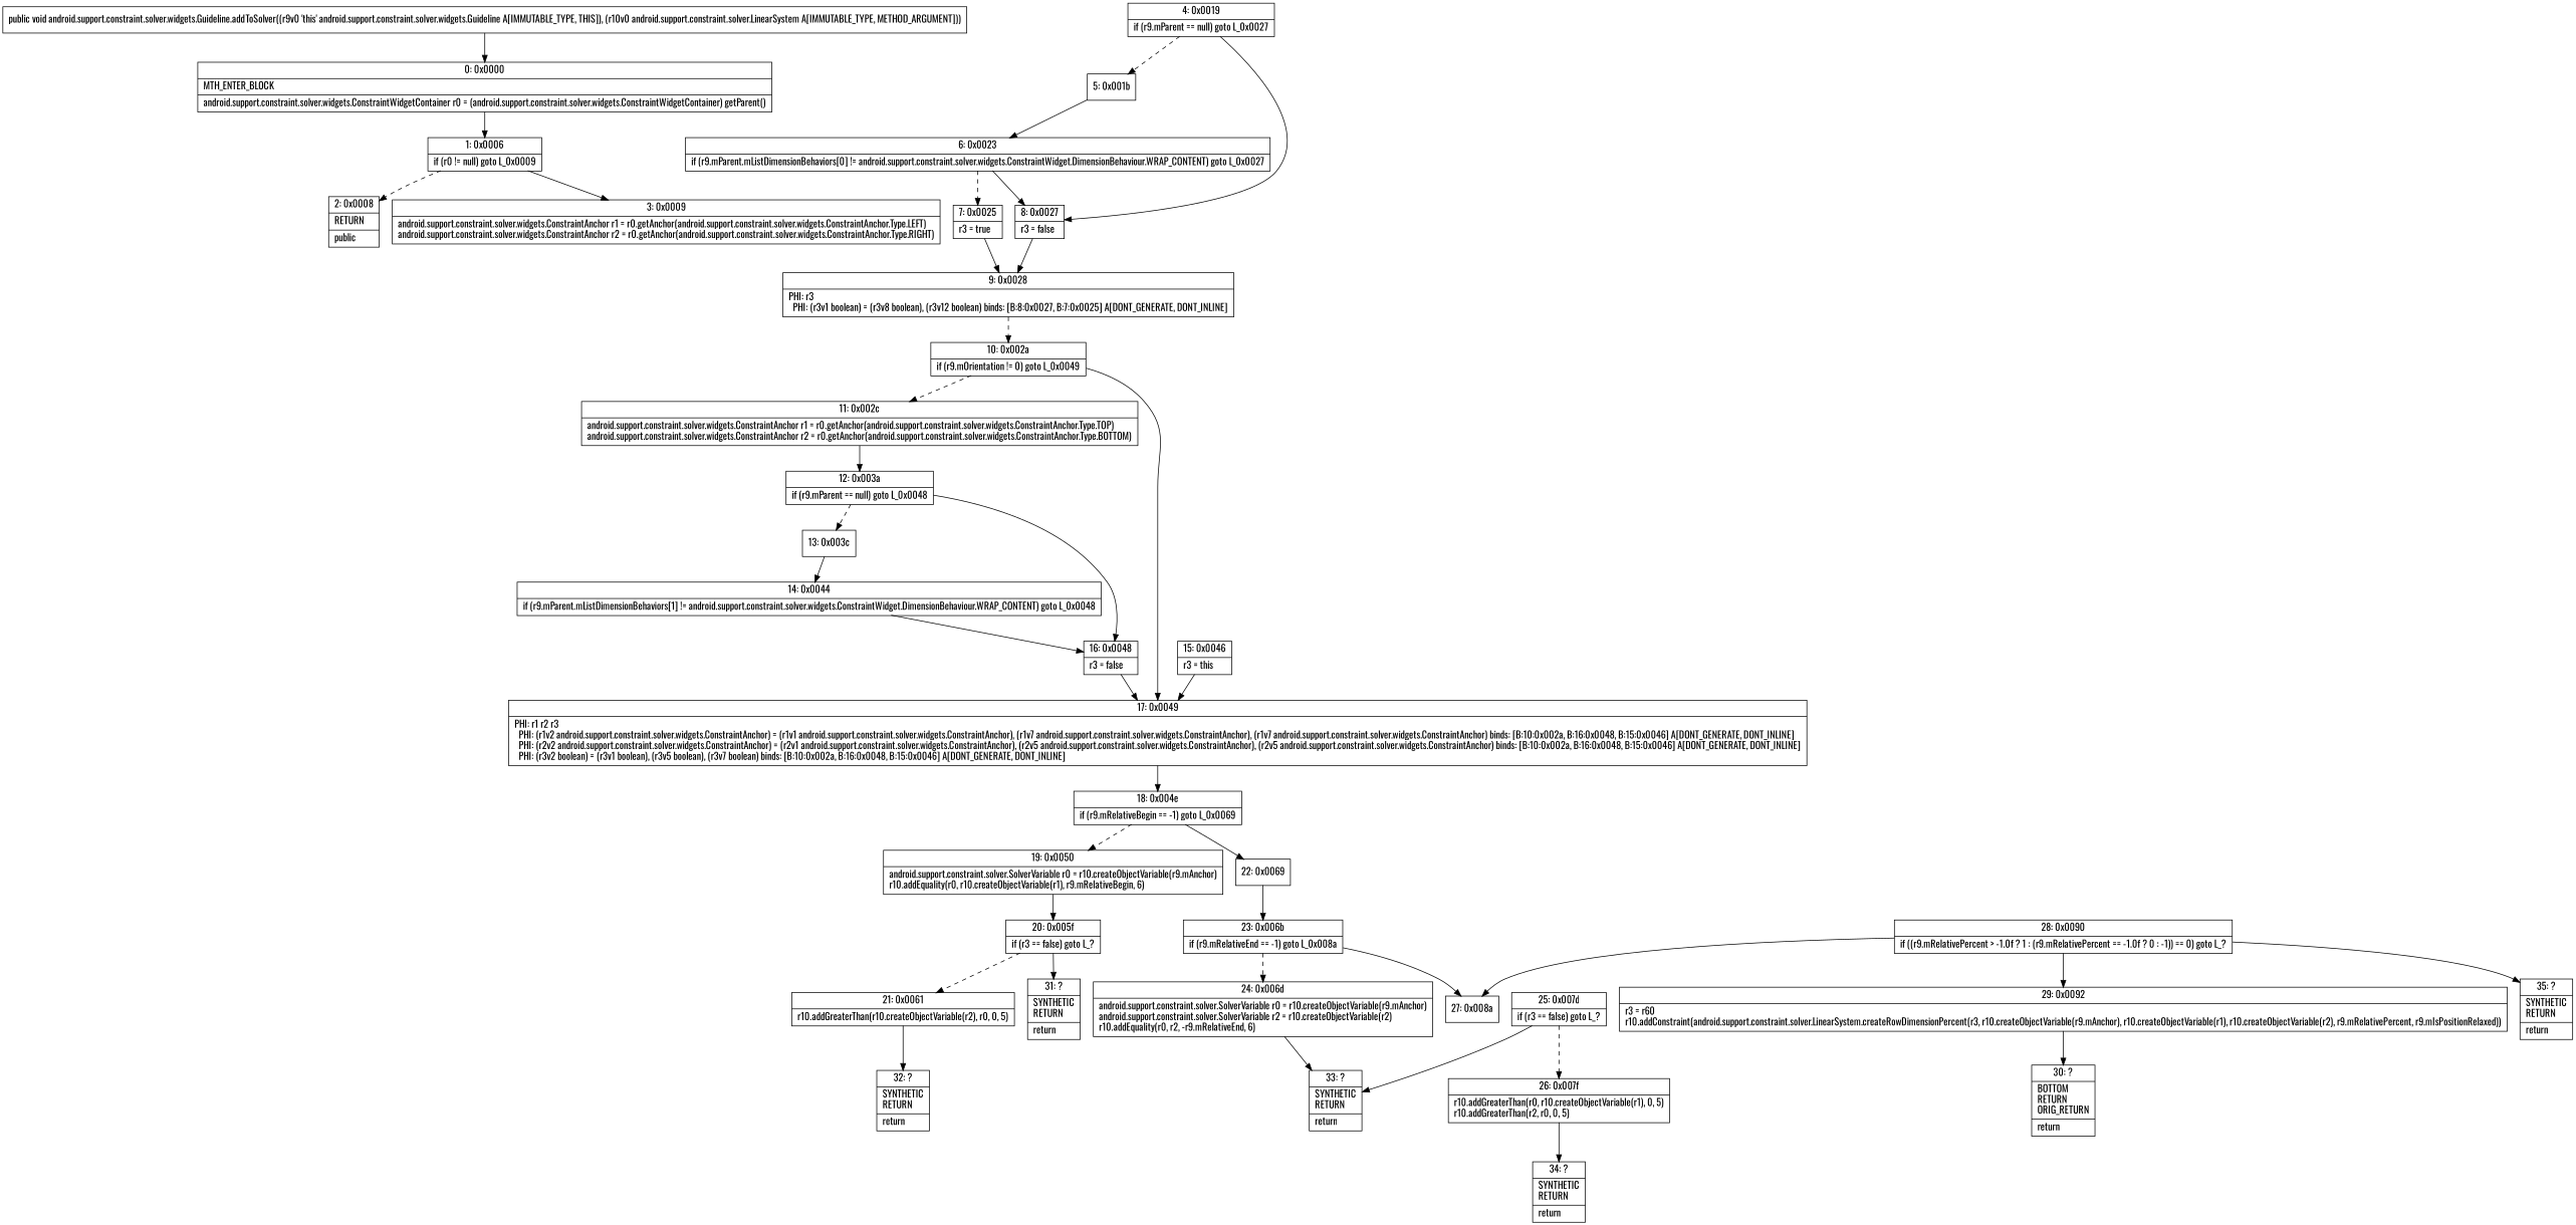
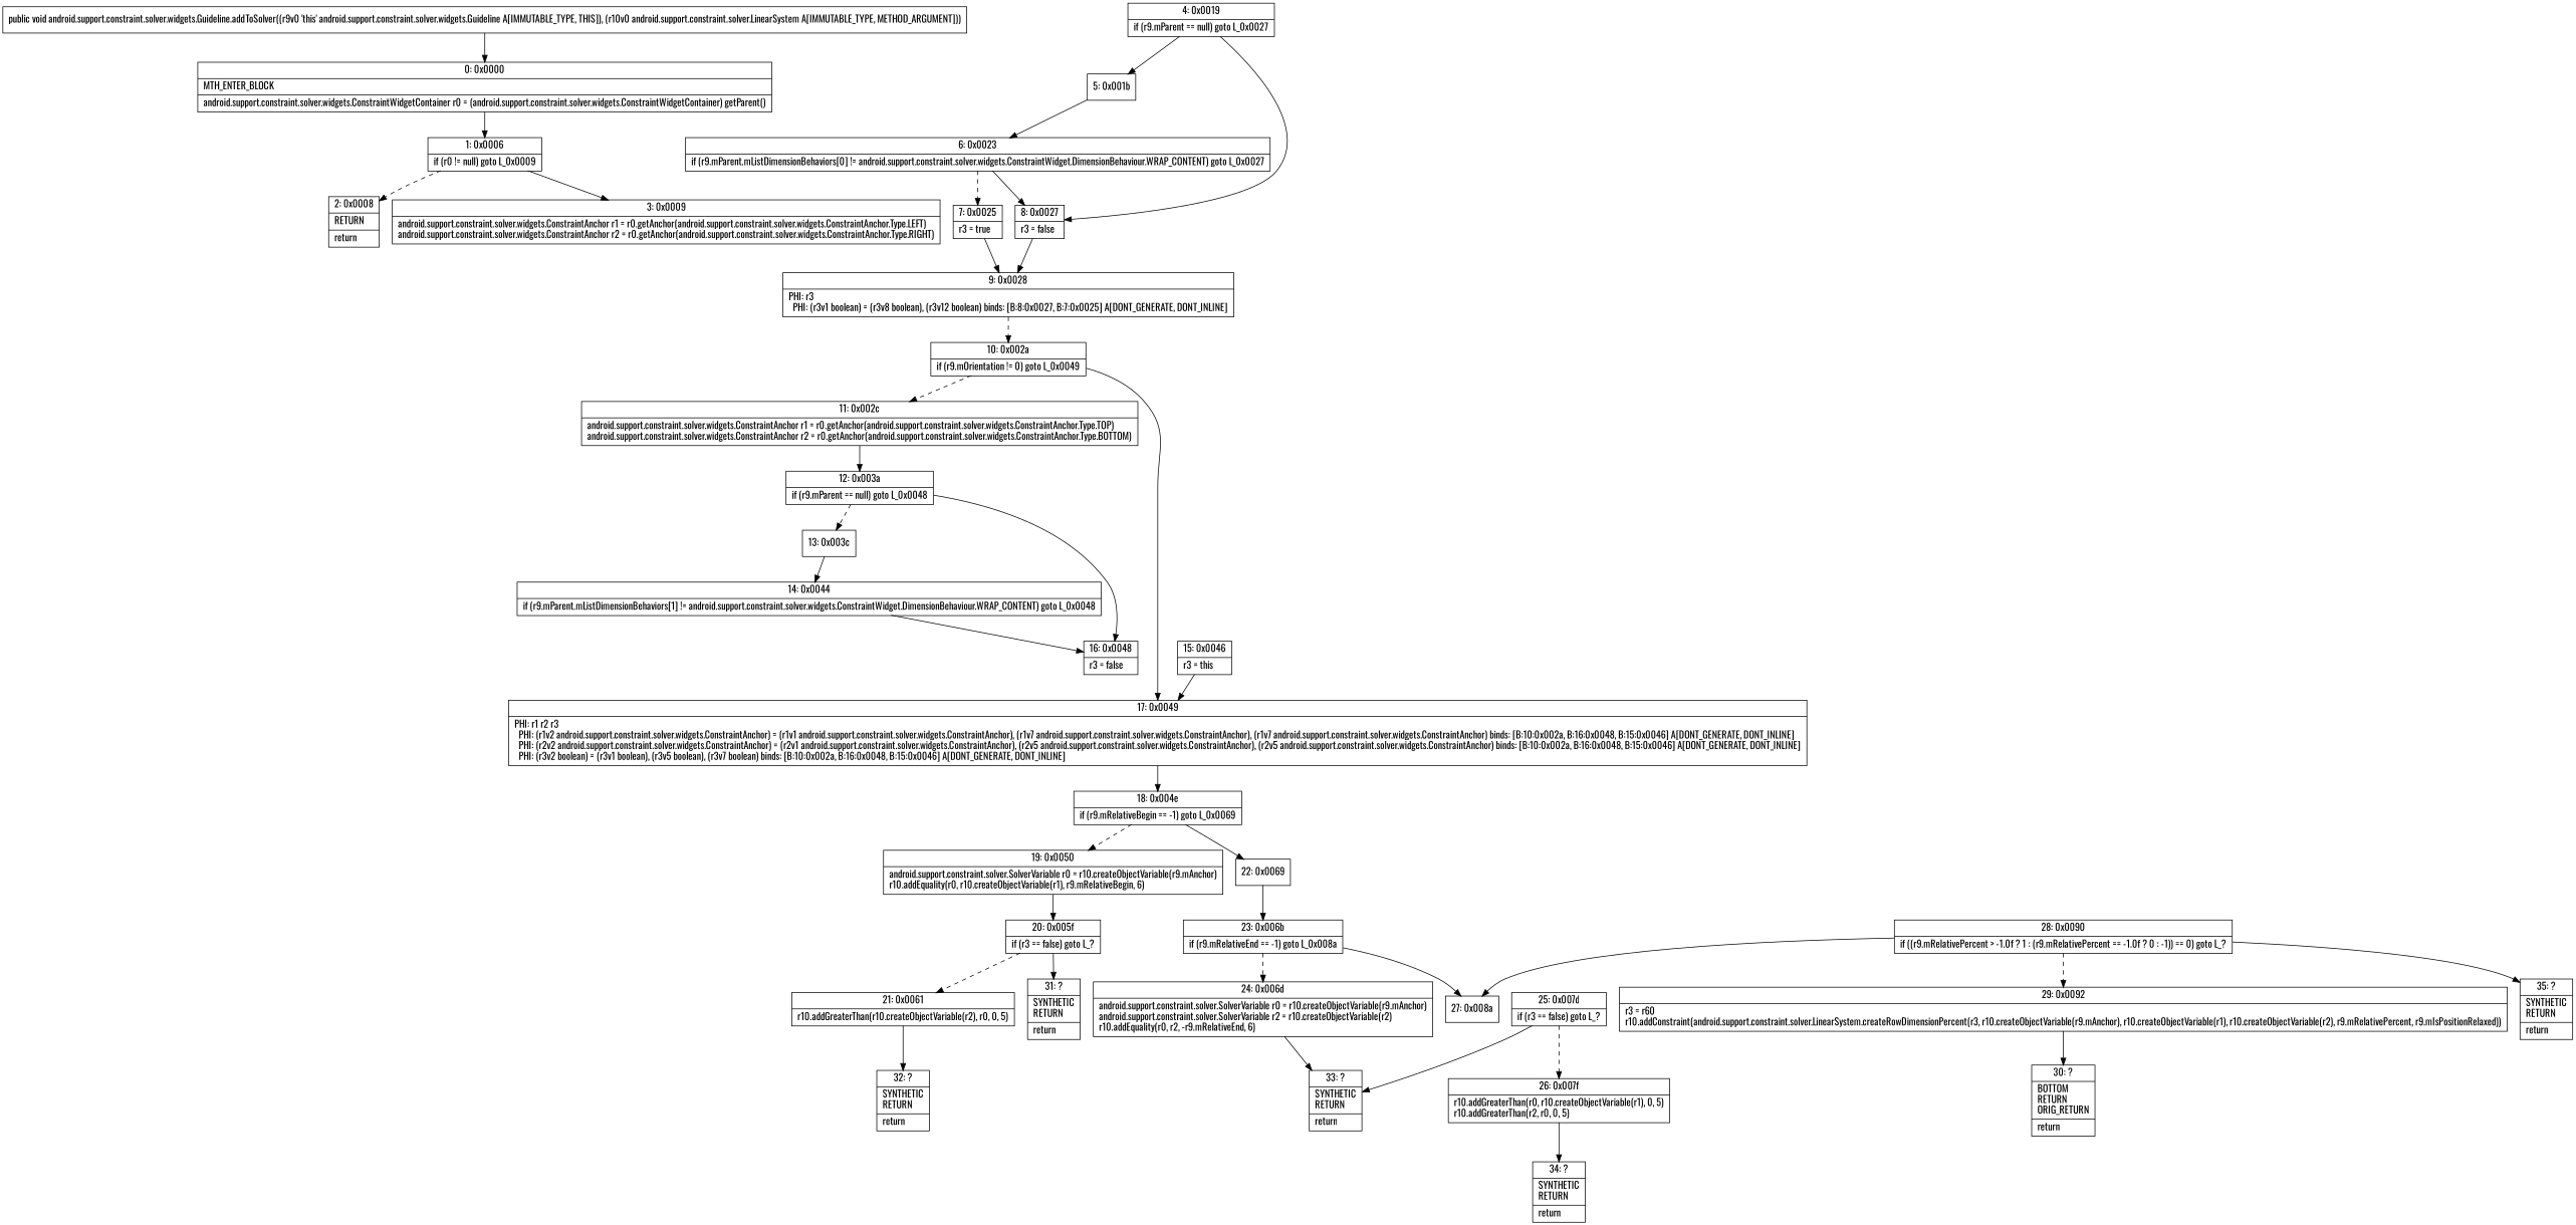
  digraph {
    fontname=Oswald
    node [fontname=Oswald shape=record]
    edge [fontname=Oswald]
    n1 [label="{0\:\ 0x0000|MTH_ENTER_BLOCK\l|android.support.constraint.solver.widgets.ConstraintWidgetContainer r0 = (android.support.constraint.solver.widgets.ConstraintWidgetContainer) getParent()\l}"]
    n2 [label="{1\:\ 0x0006|if (r0 != null) goto L_0x0009\l}"]
-   n3 [label="{2\:\ 0x0008|RETURN\l|public\l}"]
+   n3 [label="{2\:\ 0x0008|RETURN\l|return\l}"]
    n4 [label="{3\:\ 0x0009|android.support.constraint.solver.widgets.ConstraintAnchor r1 = r0.getAnchor(android.support.constraint.solver.widgets.ConstraintAnchor.Type.LEFT)\landroid.support.constraint.solver.widgets.ConstraintAnchor r2 = r0.getAnchor(android.support.constraint.solver.widgets.ConstraintAnchor.Type.RIGHT)\l}"]
    n5 [label="{4\:\ 0x0019|if (r9.mParent == null) goto L_0x0027\l}"]
    n6 [label="{5\:\ 0x001b}"]
    n7 [label="{8\:\ 0x0027|r3 = false\l}"]
    n8 [label="{6\:\ 0x0023|if (r9.mParent.mListDimensionBehaviors[0] != android.support.constraint.solver.widgets.ConstraintWidget.DimensionBehaviour.WRAP_CONTENT) goto L_0x0027\l}"]
    n9 [label="{9\:\ 0x0028|PHI: r3 \l  PHI: (r3v1 boolean) = (r3v8 boolean), (r3v12 boolean) binds: [B:8:0x0027, B:7:0x0025] A[DONT_GENERATE, DONT_INLINE]\l}"]
    n10 [label="{7\:\ 0x0025|r3 = true\l}"]
    n11 [label="{10\:\ 0x002a|if (r9.mOrientation != 0) goto L_0x0049\l}"]
    n12 [label="{11\:\ 0x002c|android.support.constraint.solver.widgets.ConstraintAnchor r1 = r0.getAnchor(android.support.constraint.solver.widgets.ConstraintAnchor.Type.TOP)\landroid.support.constraint.solver.widgets.ConstraintAnchor r2 = r0.getAnchor(android.support.constraint.solver.widgets.ConstraintAnchor.Type.BOTTOM)\l}"]
    n13 [label="{17\:\ 0x0049|PHI: r1 r2 r3 \l  PHI: (r1v2 android.support.constraint.solver.widgets.ConstraintAnchor) = (r1v1 android.support.constraint.solver.widgets.ConstraintAnchor), (r1v7 android.support.constraint.solver.widgets.ConstraintAnchor), (r1v7 android.support.constraint.solver.widgets.ConstraintAnchor) binds: [B:10:0x002a, B:16:0x0048, B:15:0x0046] A[DONT_GENERATE, DONT_INLINE]\l  PHI: (r2v2 android.support.constraint.solver.widgets.ConstraintAnchor) = (r2v1 android.support.constraint.solver.widgets.ConstraintAnchor), (r2v5 android.support.constraint.solver.widgets.ConstraintAnchor), (r2v5 android.support.constraint.solver.widgets.ConstraintAnchor) binds: [B:10:0x002a, B:16:0x0048, B:15:0x0046] A[DONT_GENERATE, DONT_INLINE]\l  PHI: (r3v2 boolean) = (r3v1 boolean), (r3v5 boolean), (r3v7 boolean) binds: [B:10:0x002a, B:16:0x0048, B:15:0x0046] A[DONT_GENERATE, DONT_INLINE]\l}"]
    n14 [label="{12\:\ 0x003a|if (r9.mParent == null) goto L_0x0048\l}"]
    n15 [label="{18\:\ 0x004e|if (r9.mRelativeBegin == \-1) goto L_0x0069\l}"]
    n16 [label="{13\:\ 0x003c}"]
    n17 [label="{16\:\ 0x0048|r3 = false\l}"]
    n18 [label="{14\:\ 0x0044|if (r9.mParent.mListDimensionBehaviors[1] != android.support.constraint.solver.widgets.ConstraintWidget.DimensionBehaviour.WRAP_CONTENT) goto L_0x0048\l}"]
    n19 [label="{15\:\ 0x0046|r3 = this\l}"]
    n20 [label="{19\:\ 0x0050|android.support.constraint.solver.SolverVariable r0 = r10.createObjectVariable(r9.mAnchor)\lr10.addEquality(r0, r10.createObjectVariable(r1), r9.mRelativeBegin, 6)\l}"]
    n21 [label="{22\:\ 0x0069}"]
    n22 [label="{20\:\ 0x005f|if (r3 == false) goto L_?\l}"]
    n23 [label="{23\:\ 0x006b|if (r9.mRelativeEnd == \-1) goto L_0x008a\l}"]
    n24 [label="{21\:\ 0x0061|r10.addGreaterThan(r10.createObjectVariable(r2), r0, 0, 5)\l}"]
    n25 [label="{31\:\ ?|SYNTHETIC\lRETURN\l|return\l}"]
    n26 [label="{32\:\ ?|SYNTHETIC\lRETURN\l|return\l}"]
    n27 [label="{24\:\ 0x006d|android.support.constraint.solver.SolverVariable r0 = r10.createObjectVariable(r9.mAnchor)\landroid.support.constraint.solver.SolverVariable r2 = r10.createObjectVariable(r2)\lr10.addEquality(r0, r2, \-r9.mRelativeEnd, 6)\l}"]
    n28 [label="{27\:\ 0x008a}"]
    n29 [label="{33\:\ ?|SYNTHETIC\lRETURN\l|return\l}"]
    n30 [label="{25\:\ 0x007d|if (r3 == false) goto L_?\l}"]
    n31 [label="{26\:\ 0x007f|r10.addGreaterThan(r0, r10.createObjectVariable(r1), 0, 5)\lr10.addGreaterThan(r2, r0, 0, 5)\l}"]
    n32 [label="{34\:\ ?|SYNTHETIC\lRETURN\l|return\l}"]
    n33 [label="{28\:\ 0x0090|if ((r9.mRelativePercent \> \-1.0f ? 1 : (r9.mRelativePercent == \-1.0f ? 0 : \-1)) == 0) goto L_?\l}"]
    n34 [label="{29\:\ 0x0092|r3 = r60\lr10.addConstraint(android.support.constraint.solver.LinearSystem.createRowDimensionPercent(r3, r10.createObjectVariable(r9.mAnchor), r10.createObjectVariable(r1), r10.createObjectVariable(r2), r9.mRelativePercent, r9.mIsPositionRelaxed))\l}"]
    n35 [label="{35\:\ ?|SYNTHETIC\lRETURN\l|return\l}"]
    n36 [label="{30\:\ ?|BOTTOM\lRETURN\lORIG_RETURN\l|return\l}"]
    n37 [label="{public void android.support.constraint.solver.widgets.Guideline.addToSolver((r9v0 'this' android.support.constraint.solver.widgets.Guideline A[IMMUTABLE_TYPE, THIS]), (r10v0 android.support.constraint.solver.LinearSystem A[IMMUTABLE_TYPE, METHOD_ARGUMENT])) }"]
    n1 -> n2
    n2 -> n3 [style=dashed]
    n2 -> n4
-   n5 -> n6 [style=dashed]
+   n5 -> n6 [style=solid]
    n5 -> n7
    n6 -> n8
    n7 -> n9
    n8 -> n7
    n8 -> n10 [style=dashed]
    n9 -> n11 [style=dashed]
    n10 -> n9
    n11 -> n12 [style=dashed]
    n11 -> n13
    n12 -> n14
    n13 -> n15
    n14 -> n16 [style=dashed]
    n14 -> n17
    n15 -> n20 [style=dashed]
    n15 -> n21
    n16 -> n18
-   n17 -> n13
    n18 -> n17
    n19 -> n13
    n20 -> n22
    n21 -> n23
    n22 -> n24 [style=dashed]
    n22 -> n25
    n23 -> n27 [style=dashed]
    n23 -> n28
    n24 -> n26
    n27 -> n29
    n30 -> n29
    n30 -> n31 [style=dashed]
    n31 -> n32
    n33 -> n28
-   n33 -> n34 [style=solid]
+   n33 -> n34 [style=dashed]
    n33 -> n35
    n34 -> n36
    n37 -> n1
  }
